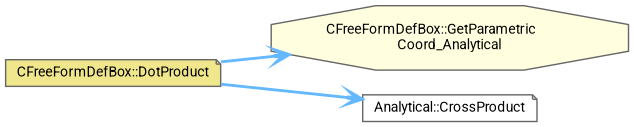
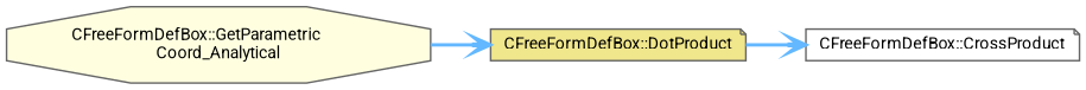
  digraph {
    fontname=Roboto
    rankdir=LR
    node [color=grey40 fontname=Roboto fontsize=10 shape=note style=filled]
    edge [arrowhead=vee color=steelblue1 fontname=Roboto fontsize=10 labelfontname=Helvetica labelfontsize=10 style=bold]
    n1 [color=gray40 fillcolor=lightyellow fontcolor=black height=0.2 label="CFreeFormDefBox::GetParametric\lCoord_Analytical" shape=octagon width=0.4]
    n2 [fillcolor=khaki height=0.2 label="CFreeFormDefBox::DotProduct" width=0.4]
-   n3 [fillcolor=white height=0.2 label="Analytical::CrossProduct" width=0.4]
-   n2 -> n1
+   n3 [fillcolor=white height=0.2 label="CFreeFormDefBox::CrossProduct" width=0.4]
+   n1 -> n2
    n2 -> n3
  }
